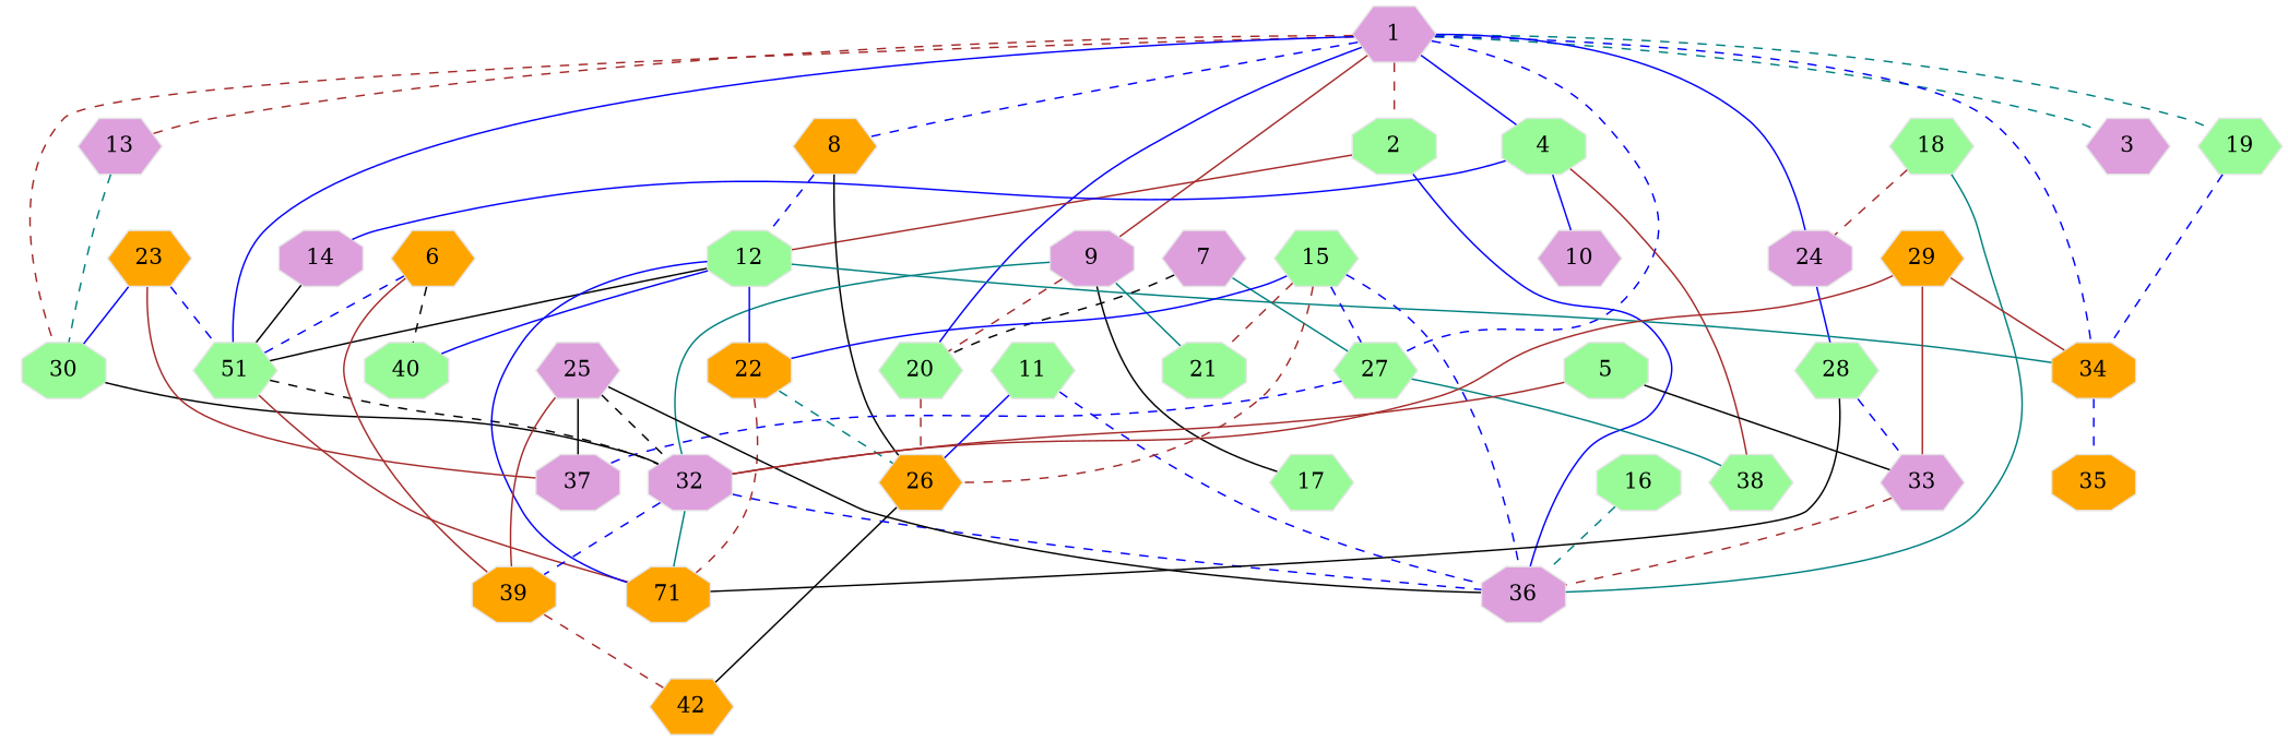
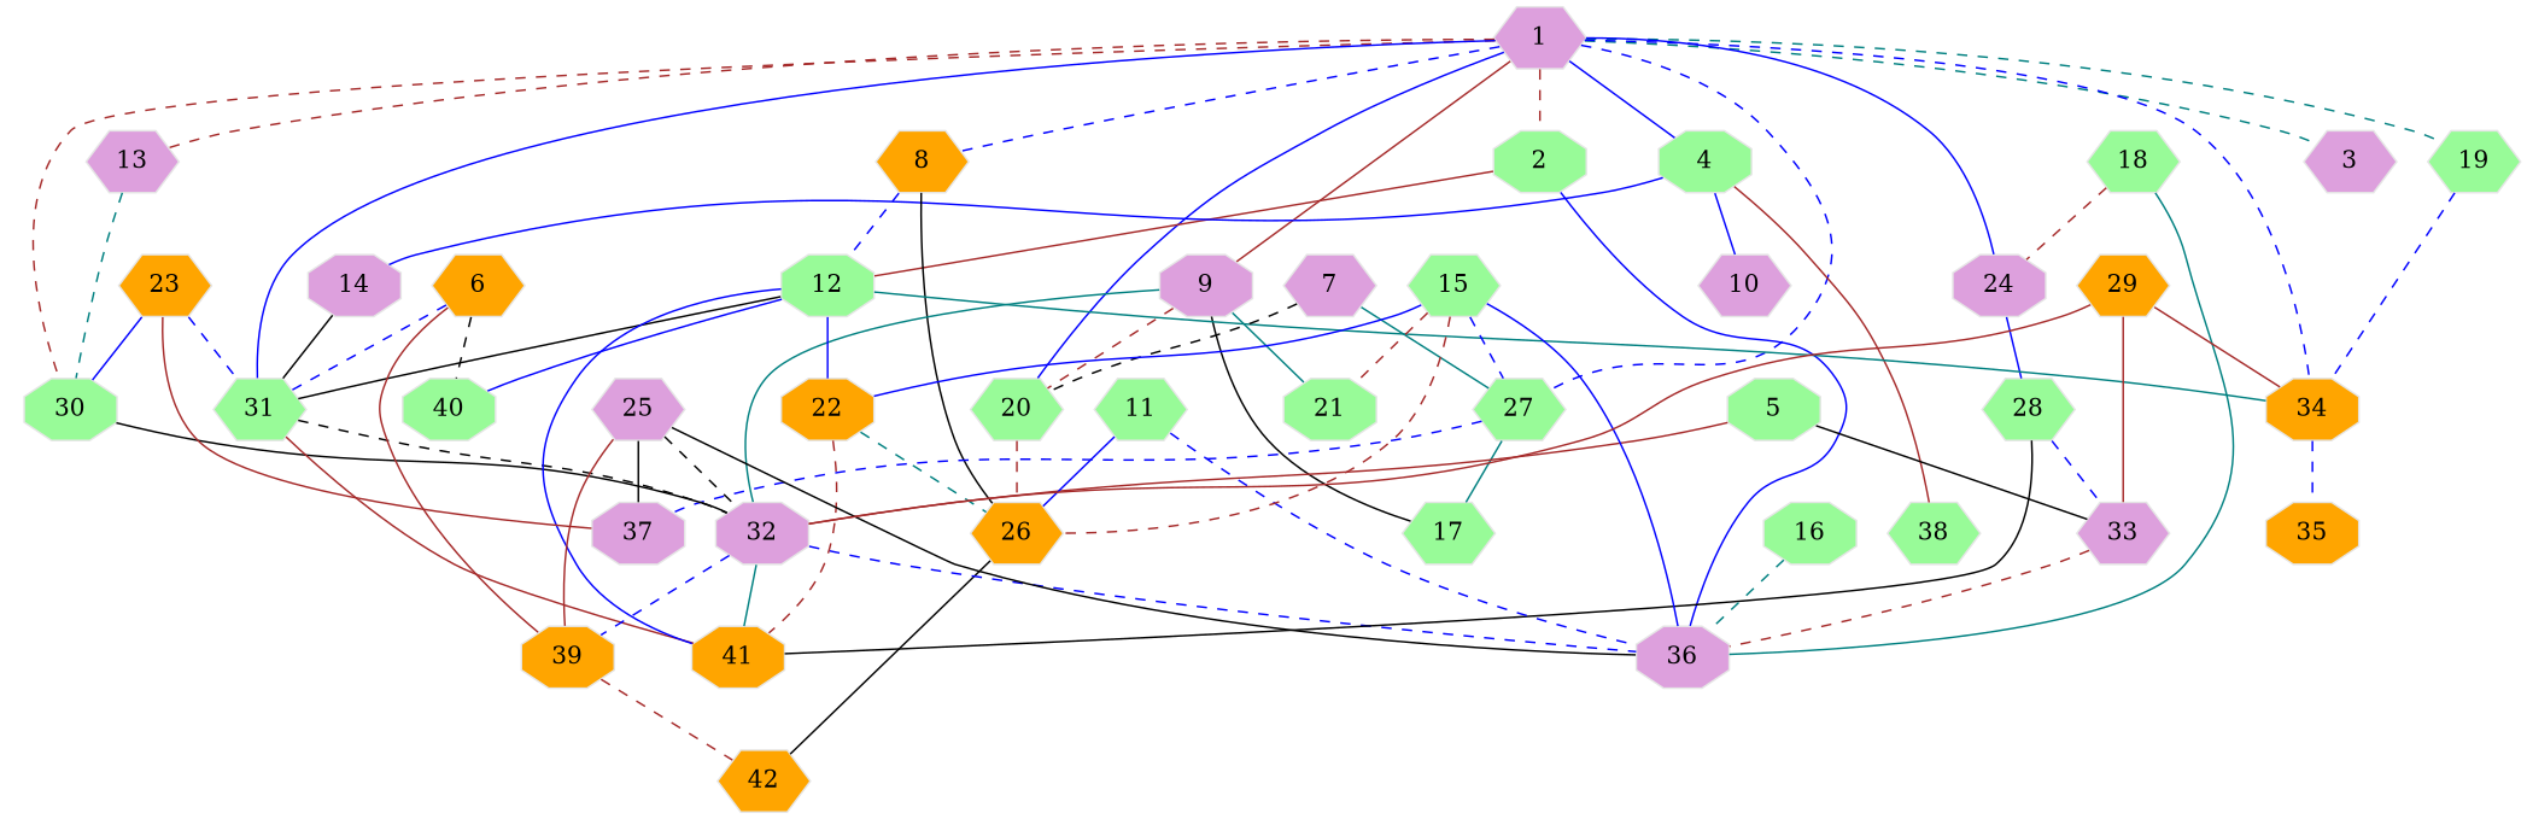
  graph {
    node [color=gray90 fillcolor=palegreen shape=hexagon style=filled]
    edge [color=blue style=solid weight=1.0]
    1 [fillcolor=plum]
    2 [shape=octagon]
    3 [fillcolor=plum]
    4 [shape=octagon]
    8 [fillcolor=orange]
    9 [fillcolor=plum shape=octagon]
    13 [fillcolor=plum]
    19
    20
    24 [fillcolor=plum shape=octagon]
    27
    30 [shape=octagon]
-   31 [label=51]
+   31
    34 [fillcolor=orange shape=octagon]
    12 [shape=octagon]
    36 [fillcolor=plum shape=octagon]
    10 [fillcolor=plum]
    14 [fillcolor=plum shape=octagon]
    38
    26 [fillcolor=orange]
    32 [fillcolor=plum shape=octagon]
    17
    21 [shape=octagon]
    28
    37 [fillcolor=plum shape=octagon]
-   41 [fillcolor=orange shape=octagon label=71]
+   41 [fillcolor=orange shape=octagon]
    35 [fillcolor=orange shape=octagon]
    40 [shape=octagon]
    22 [fillcolor=orange shape=octagon]
    5 [shape=octagon]
    33 [fillcolor=plum]
    39 [fillcolor=orange shape=octagon]
    6 [fillcolor=orange]
    42 [fillcolor=orange]
    7 [fillcolor=plum]
    11
    15
    16 [shape=octagon]
    18
    23 [fillcolor=orange]
    25 [fillcolor=plum]
    29 [fillcolor=orange]
    1 -- 2 [color=brown style=dashed]
    1 -- 3 [color=teal style=dashed]
    1 -- 4
    1 -- 8 [style=dashed]
    1 -- 9 [color=brown]
    1 -- 13 [color=brown style=dashed]
    1 -- 19 [color=teal style=dashed]
    1 -- 20
    1 -- 24
    1 -- 27 [style=dashed]
    1 -- 30 [color=brown style=dashed]
    1 -- 31
    1 -- 34 [style=dashed]
    2 -- 12 [color=brown]
    2 -- 36
    4 -- 10
    4 -- 14
    4 -- 38 [color=brown]
    8 -- 12 [style=dashed]
    8 -- 26 [color=black]
    9 -- 20 [color=brown style=dashed]
    9 -- 32 [color=teal]
    9 -- 17 [color=black]
    9 -- 21 [color=teal]
    13 -- 30 [color=teal style=dashed]
    19 -- 34 [style=dashed]
    20 -- 26 [color=brown style=dashed]
    24 -- 28
-   27 -- 38 [color=teal]
+   27 -- 17 [color=teal]
    27 -- 37 [style=dashed]
    30 -- 32 [color=black]
    31 -- 32 [color=black style=dashed]
    31 -- 41 [color=brown weight=2.0]
    34 -- 35 [style=dashed]
    12 -- 31 [color=black]
    12 -- 34 [color=teal]
    12 -- 41
    12 -- 40
    12 -- 22
    14 -- 31 [color=black]
    26 -- 42 [color=black]
    32 -- 36 [style=dashed]
    32 -- 41 [color=teal]
    32 -- 39 [style=dashed]
    28 -- 41 [color=black]
    28 -- 33 [style=dashed]
    22 -- 26 [color=teal style=dashed weight=2.0]
    22 -- 41 [color=brown style=dashed]
    5 -- 32 [color=brown]
    5 -- 33 [color=black]
    33 -- 36 [color=brown style=dashed]
    39 -- 42 [color=brown style=dashed]
    6 -- 31 [style=dashed]
    6 -- 40 [color=black style=dashed]
    6 -- 39 [color=brown]
    7 -- 20 [color=black style=dashed]
    7 -- 27 [color=teal]
    11 -- 36 [style=dashed]
    11 -- 26
    15 -- 27 [style=dashed]
-   15 -- 36 [style=dashed]
+   15 -- 36
    15 -- 26 [color=brown style=dashed]
    15 -- 21 [color=brown style=dashed]
    15 -- 22
    16 -- 36 [color=teal style=dashed]
    18 -- 24 [color=brown style=dashed]
    18 -- 36 [color=teal]
    23 -- 30
    23 -- 31 [style=dashed]
    23 -- 37 [color=brown]
    25 -- 36 [color=black]
    25 -- 32 [color=black style=dashed]
    25 -- 37 [color=black]
    25 -- 39 [color=brown]
    29 -- 34 [color=brown]
    29 -- 32 [color=brown]
    29 -- 33 [color=brown]
  }
